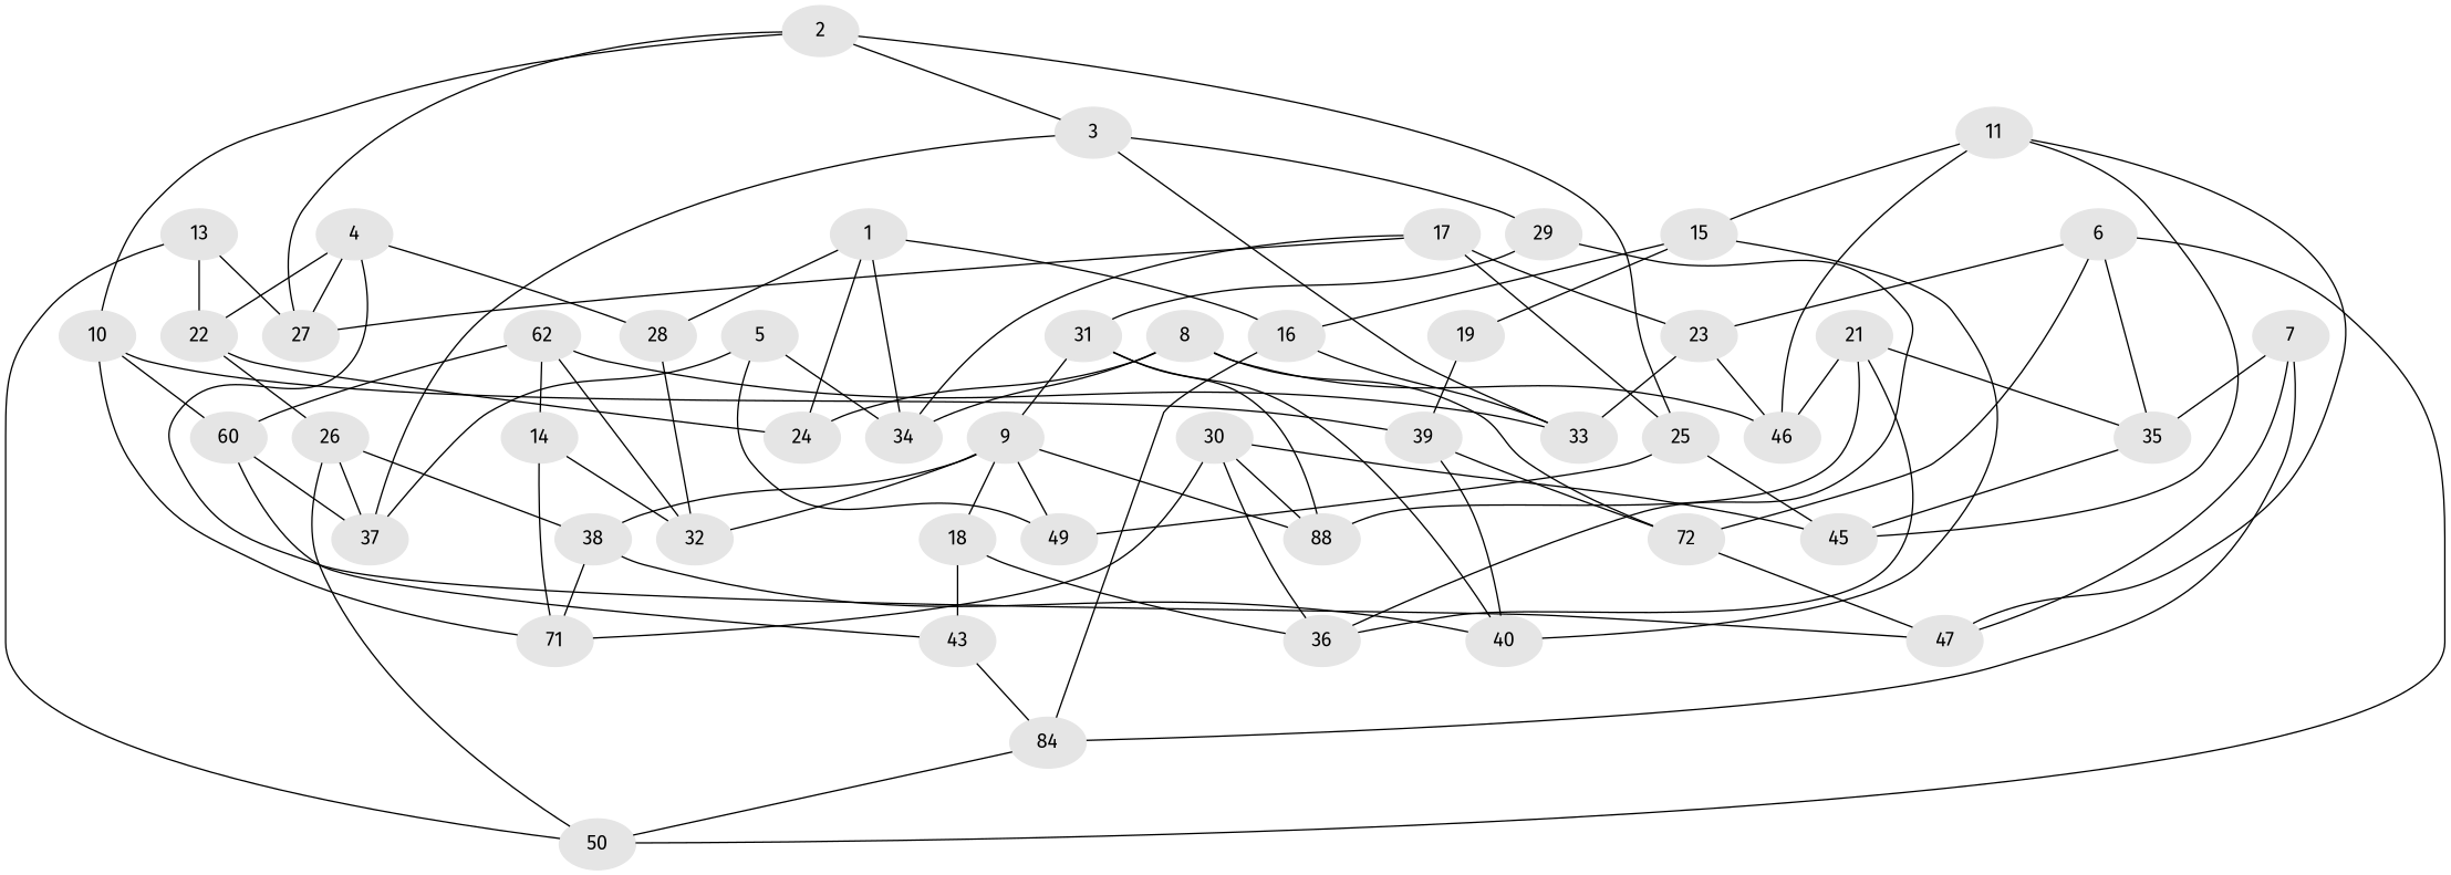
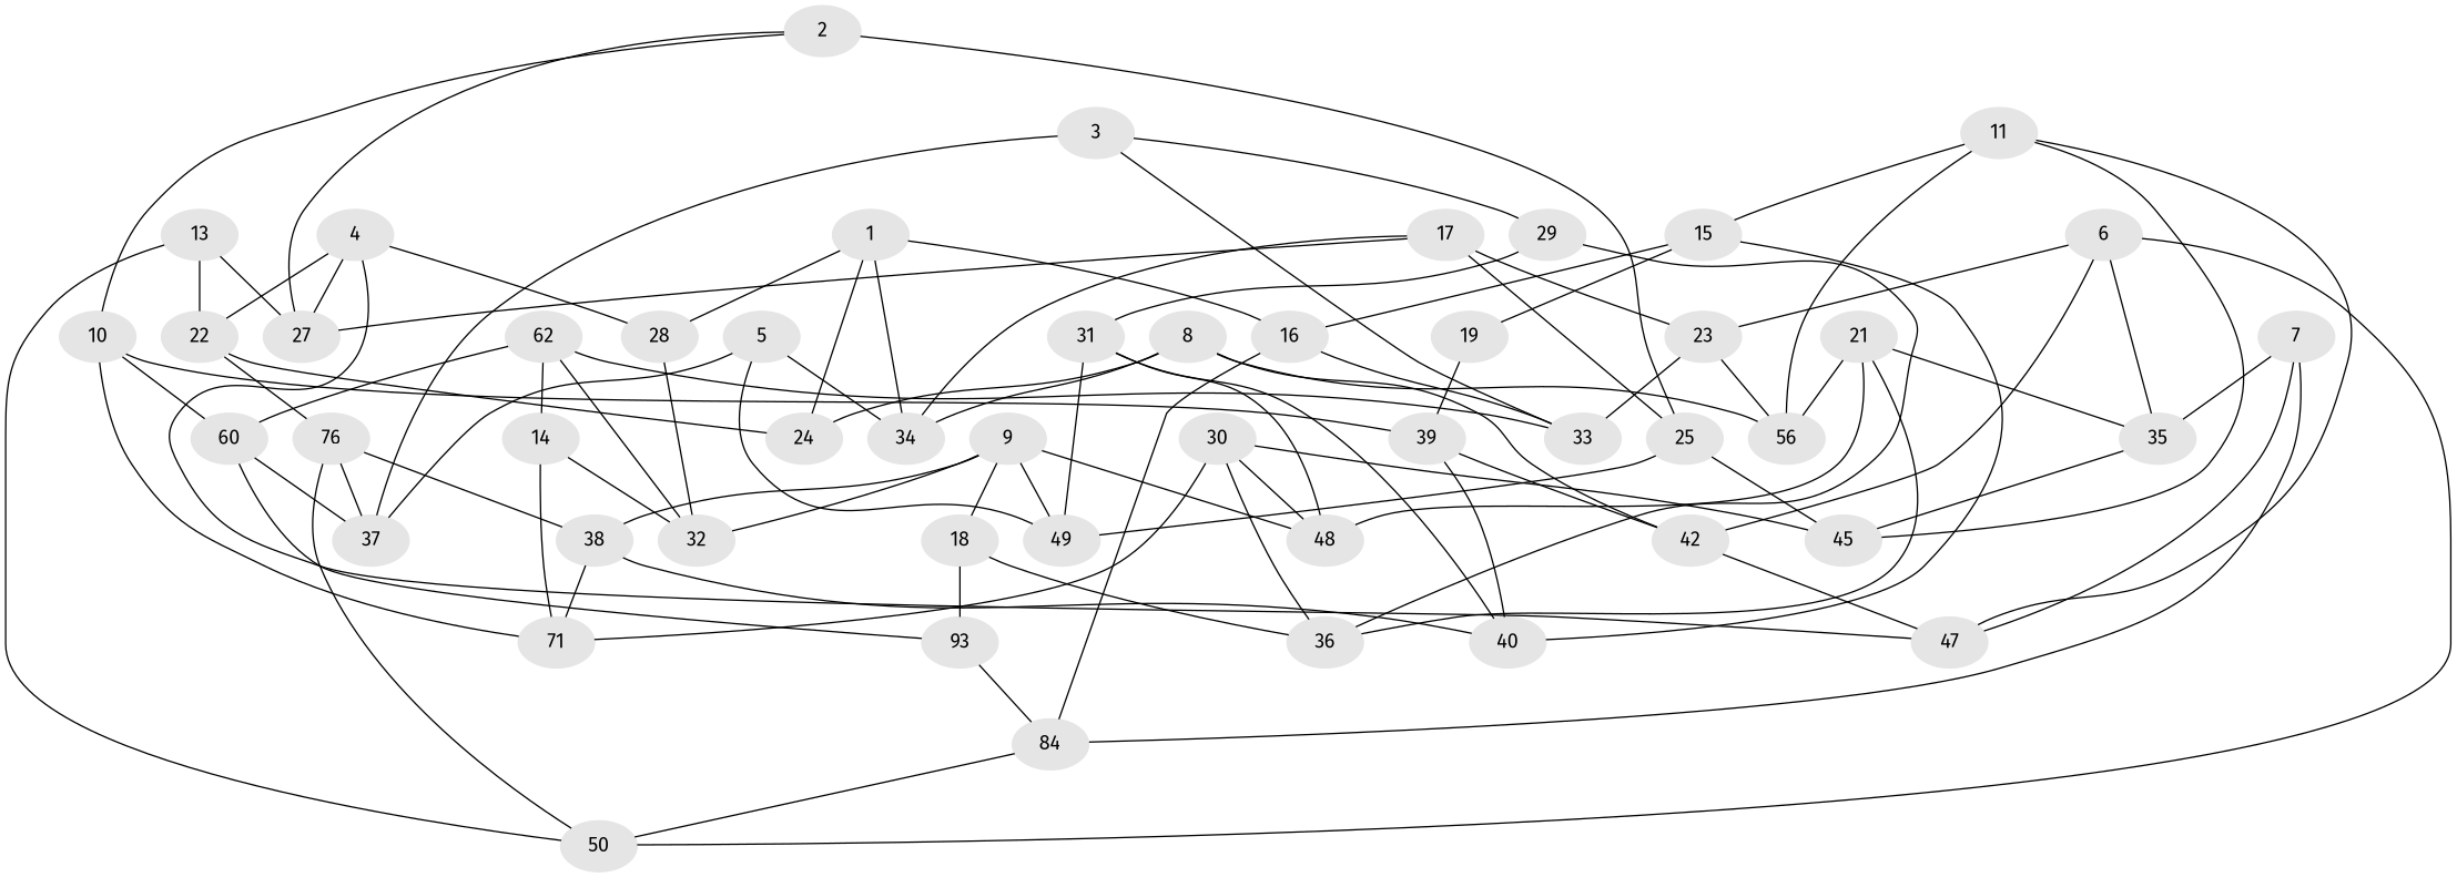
  graph {
    fontname="Fira Sans"
    node [color=gray90 fontname="Fira Sans" style=filled]
    edge [fontname="Fira Sans"]
    1
    16
    24
    28
    34
    33
    n7 [label=84]
    32
    2
    3
    10
    25
    27
    29
    37
    n16 [label=60]
    39
    n18 [label=71]
    49
    45
    36
    31
    4
    22
    47
-   26
+   26 [label=76]
    5
    19
    6
    23
    35
-   42 [label=72]
+   42
    50
-   46
+   46 [label=56]
    7
-   43
+   43 [label=93]
    8
    9
    18
    38
-   48 [label=88]
+   48
    40
    11
    15
    n45 [label=62]
    14
    13
    17
    21
    30
    1 -- 16
    1 -- 24
    1 -- 28
    1 -- 34
    16 -- 33
    16 -- n7
    28 -- 32
    n7 -- 50
-   2 -- 3
    2 -- 10
    2 -- 25
    2 -- 27
    3 -- 33
    3 -- 29
    3 -- 37
    10 -- n16
    10 -- 39
    10 -- n18
    25 -- 49
    25 -- 45
    29 -- 36
    29 -- 31
    n16 -- 37
    n16 -- 43
    39 -- 42
    39 -- 40
-   31 -- 9
+   31 -- 49
    31 -- 48
    31 -- 40
    4 -- 28
    4 -- 27
    4 -- 22
    4 -- 47
    22 -- 24
    22 -- 26
    26 -- 37
    26 -- 50
    26 -- 38
    5 -- 34
    5 -- 37
    5 -- 49
    19 -- 39
    6 -- 23
    6 -- 35
    6 -- 42
    6 -- 50
    23 -- 33
    23 -- 46
    35 -- 45
    42 -- 47
    7 -- n7
    7 -- 47
    7 -- 35
    43 -- n7
    8 -- 24
    8 -- 34
    8 -- 42
    8 -- 46
    9 -- 32
    9 -- 49
    9 -- 18
    9 -- 38
    9 -- 48
    18 -- 36
    18 -- 43
    38 -- n18
    38 -- 40
    11 -- 45
    11 -- 47
    11 -- 46
    11 -- 15
    15 -- 16
    15 -- 19
    15 -- 40
    n45 -- 33
    n45 -- 32
    n45 -- n16
    n45 -- 14
    14 -- 32
    14 -- n18
    13 -- 27
    13 -- 22
    13 -- 50
    17 -- 34
    17 -- 25
    17 -- 27
    17 -- 23
    21 -- 36
    21 -- 35
    21 -- 46
    21 -- 48
    30 -- n18
    30 -- 45
    30 -- 36
    30 -- 48
  }
